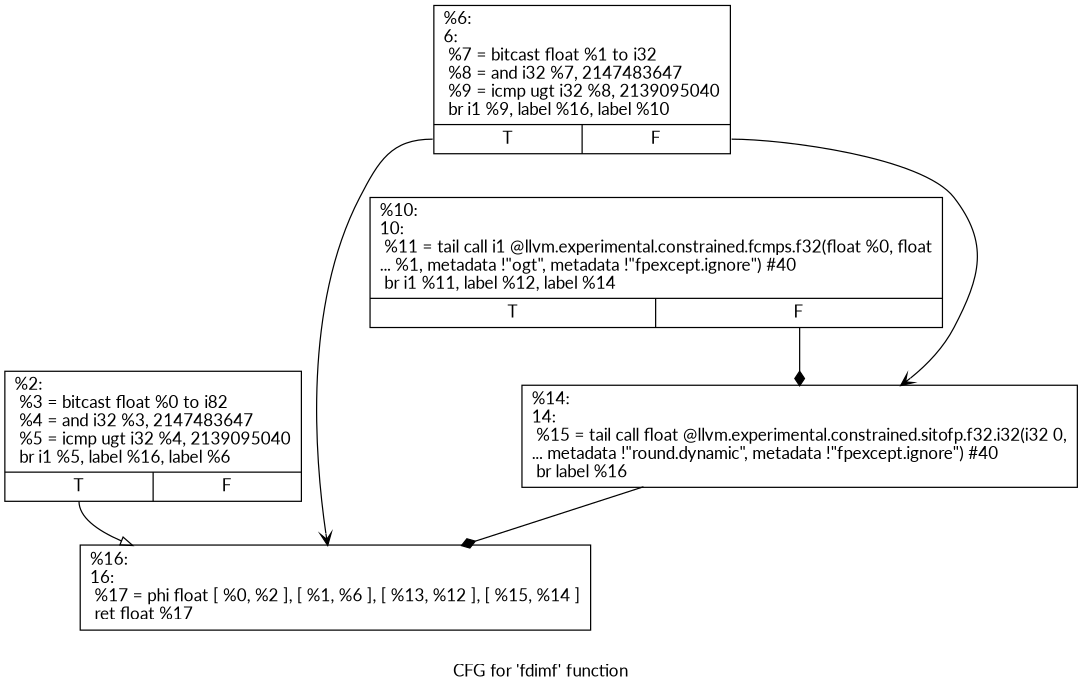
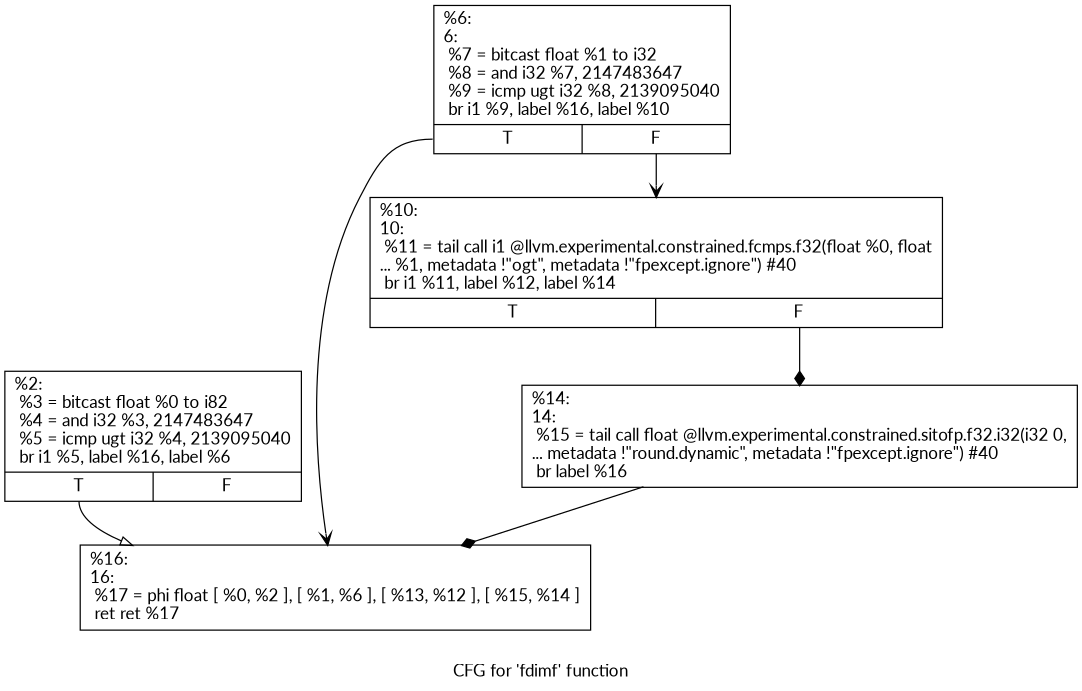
  digraph {
    fontname=Lato
    label="CFG for 'fdimf' function"
    node [fontname=Lato shape=record]
    edge [arrowhead=vee fontname=Lato tailport=s0]
    n1 [label="{%2:\l  %3 = bitcast float %0 to i82\l  %4 = and i32 %3, 2147483647\l  %5 = icmp ugt i32 %4, 2139095040\l  br i1 %5, label %16, label %6\l|{<s0>T|<s1>F}}"]
-   n2 [label="{%16:\l16:                                               \l  %17 = phi float [ %0, %2 ], [ %1, %6 ], [ %13, %12 ], [ %15, %14 ]\l  ret float %17\l}"]
+   n2 [label="{%16:\l16:                                               \l  %17 = phi float [ %0, %2 ], [ %1, %6 ], [ %13, %12 ], [ %15, %14 ]\l  ret ret %17\l}"]
    n3 [label="{%6:\l6:                                                \l  %7 = bitcast float %1 to i32\l  %8 = and i32 %7, 2147483647\l  %9 = icmp ugt i32 %8, 2139095040\l  br i1 %9, label %16, label %10\l|{<s0>T|<s1>F}}"]
    n4 [label="{%10:\l10:                                               \l  %11 = tail call i1 @llvm.experimental.constrained.fcmps.f32(float %0, float\l... %1, metadata !\"ogt\", metadata !\"fpexcept.ignore\") #40\l  br i1 %11, label %12, label %14\l|{<s0>T|<s1>F}}"]
    n5 [label="{%14:\l14:                                               \l  %15 = tail call float @llvm.experimental.constrained.sitofp.f32.i32(i32 0,\l... metadata !\"round.dynamic\", metadata !\"fpexcept.ignore\") #40\l  br label %16\l}"]
    n1 -> n2 [arrowhead=onormal]
    n3 -> n2
-   n3 -> n5 [tailport=s1]
+   n3 -> n4 [tailport=s1]
    n4 -> n5 [arrowhead=diamond tailport=s1]
    n5 -> n2 [arrowhead=diamond]
  }
